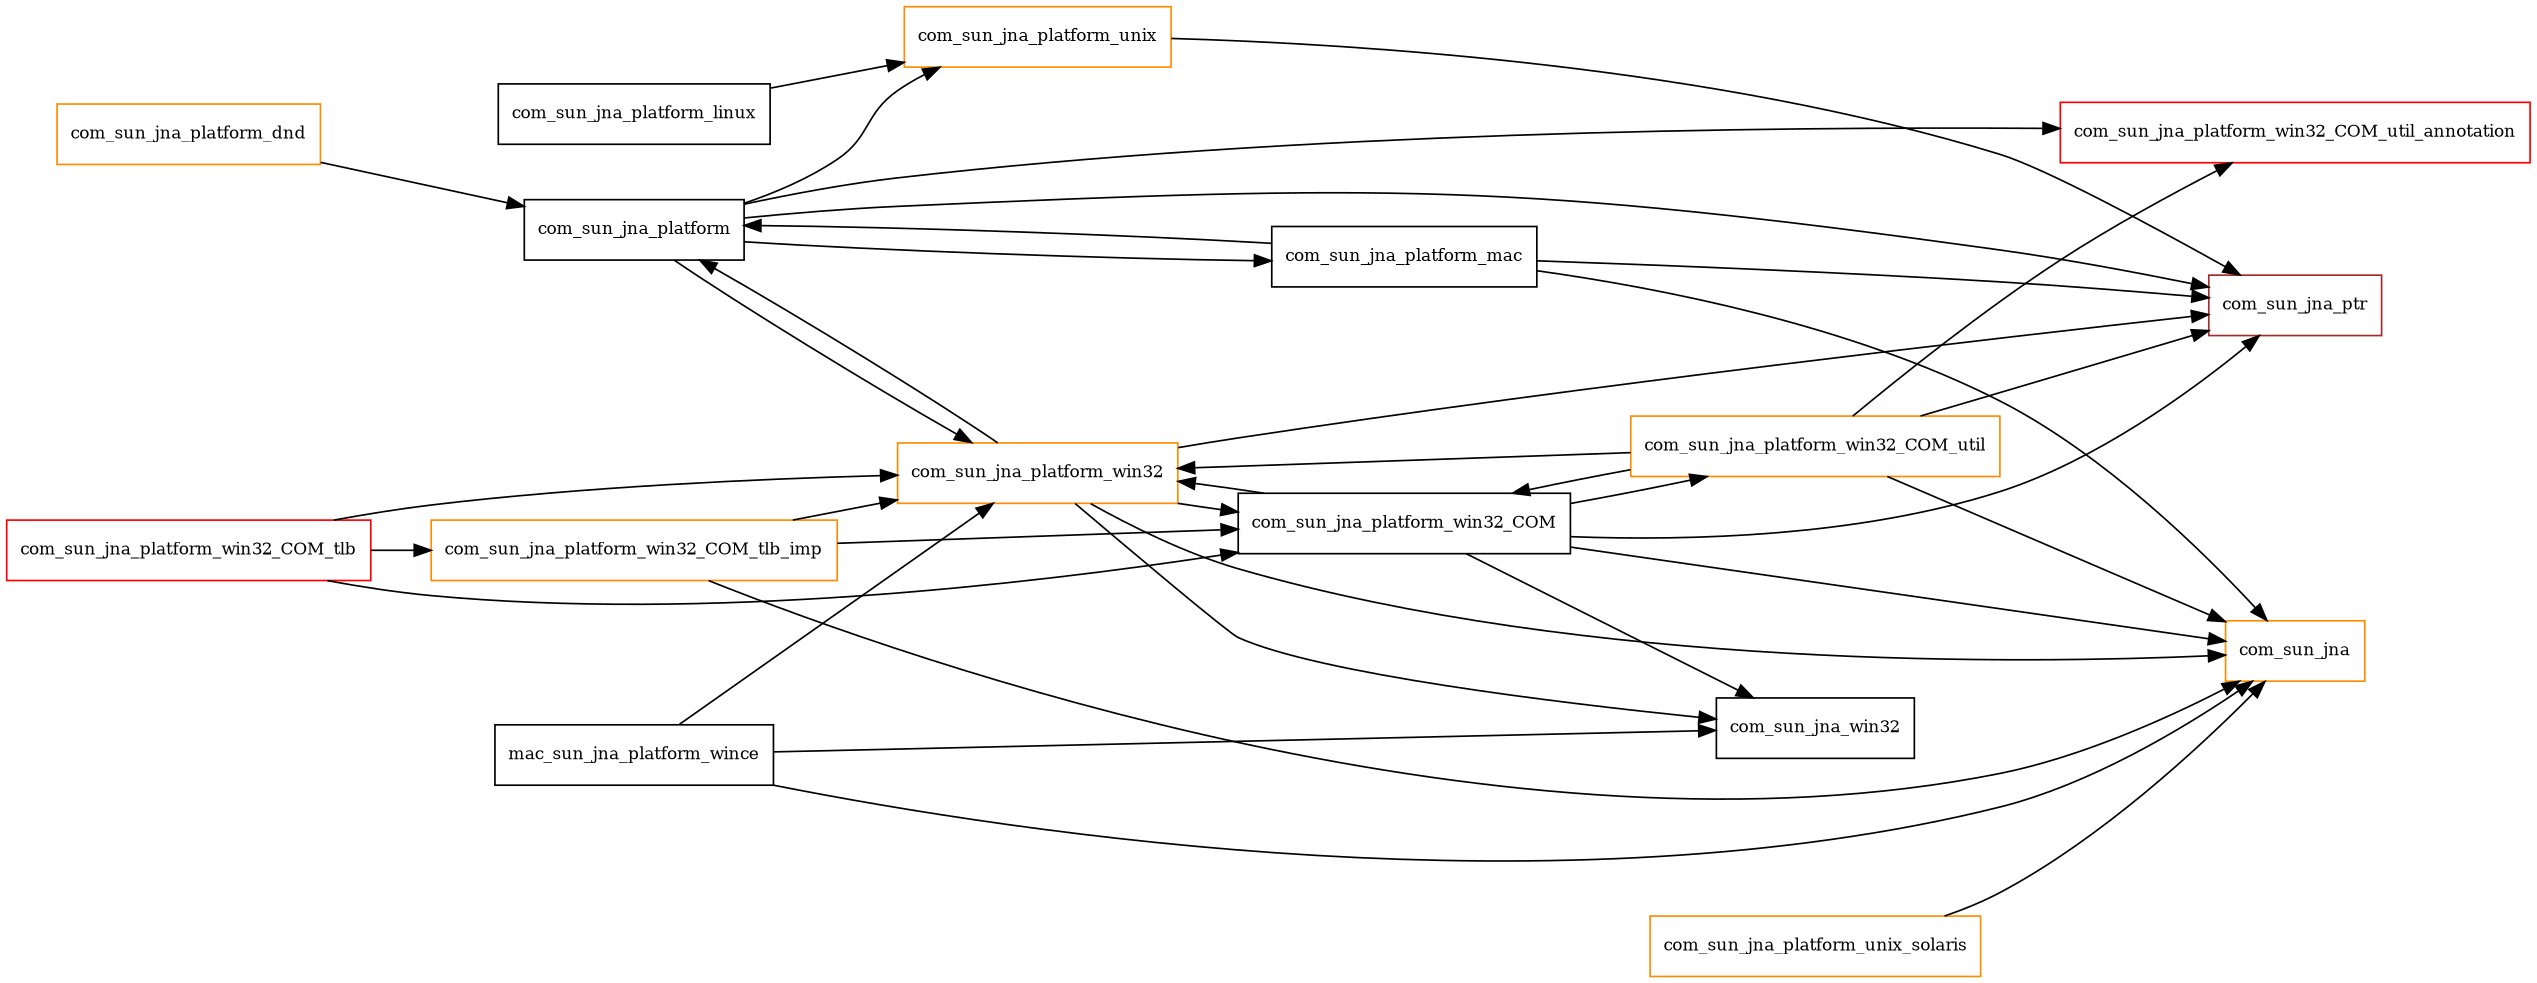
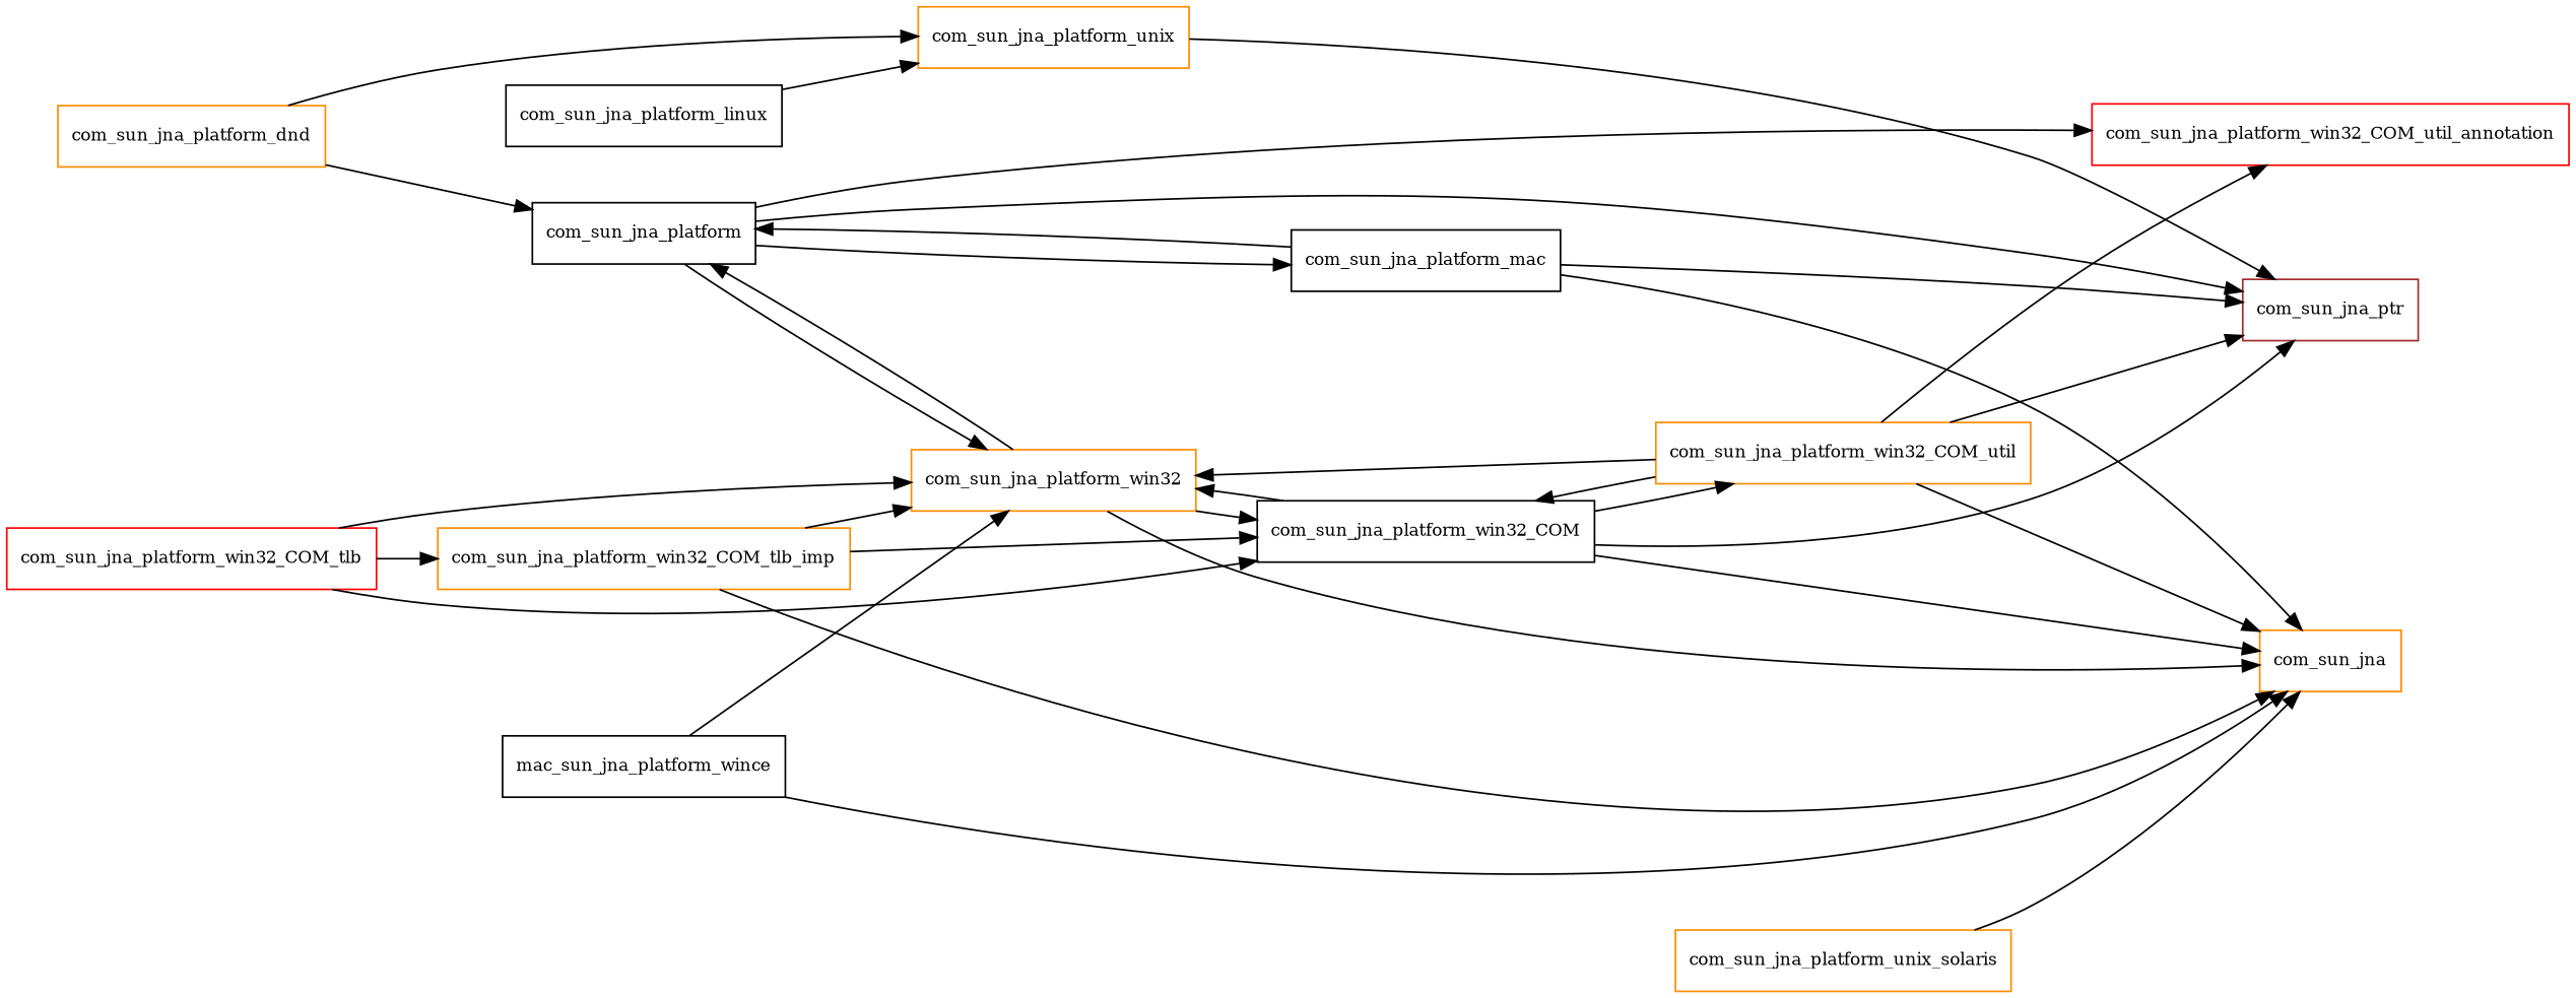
  digraph {
    rankdir=LR
    node [color=darkorange fontsize=10.0 shape=box]
    com_sun_jna_platform [color=black]
    com_sun_jna_platform_mac [color=black]
    com_sun_jna_platform_unix
    com_sun_jna_platform_win32
    com_sun_jna_ptr [color=brown]
    com_sun_jna_platform_win32_COM_util_annotation [color=red]
    com_sun_jna
    com_sun_jna_platform_win32_COM [color=black]
-   com_sun_jna_win32 [color=black]
    com_sun_jna_platform_win32_COM_util
    com_sun_jna_platform_dnd
    com_sun_jna_platform_linux [color=black]
    com_sun_jna_platform_unix_solaris
    com_sun_jna_platform_win32_COM_tlb [color=red]
    com_sun_jna_platform_win32_COM_tlb_imp
    n16 [color=black label=mac_sun_jna_platform_wince]
    com_sun_jna_platform -> com_sun_jna_platform_mac
-   com_sun_jna_platform -> com_sun_jna_platform_unix
+   com_sun_jna_platform_dnd -> com_sun_jna_platform_unix
    com_sun_jna_platform -> com_sun_jna_platform_win32
    com_sun_jna_platform -> com_sun_jna_ptr
    com_sun_jna_platform -> com_sun_jna_platform_win32_COM_util_annotation
    com_sun_jna_platform_mac -> com_sun_jna_platform
    com_sun_jna_platform_mac -> com_sun_jna_ptr
    com_sun_jna_platform_mac -> com_sun_jna
    com_sun_jna_platform_unix -> com_sun_jna_ptr
    com_sun_jna_platform_win32 -> com_sun_jna_platform
-   com_sun_jna_platform_win32 -> com_sun_jna_ptr
    com_sun_jna_platform_win32 -> com_sun_jna
    com_sun_jna_platform_win32 -> com_sun_jna_platform_win32_COM
-   com_sun_jna_platform_win32 -> com_sun_jna_win32
    com_sun_jna_platform_win32_COM -> com_sun_jna_platform_win32
    com_sun_jna_platform_win32_COM -> com_sun_jna_ptr
    com_sun_jna_platform_win32_COM -> com_sun_jna
-   com_sun_jna_platform_win32_COM -> com_sun_jna_win32
    com_sun_jna_platform_win32_COM -> com_sun_jna_platform_win32_COM_util
    com_sun_jna_platform_win32_COM_util -> com_sun_jna_platform_win32
    com_sun_jna_platform_win32_COM_util -> com_sun_jna_ptr
    com_sun_jna_platform_win32_COM_util -> com_sun_jna_platform_win32_COM_util_annotation
    com_sun_jna_platform_win32_COM_util -> com_sun_jna
    com_sun_jna_platform_win32_COM_util -> com_sun_jna_platform_win32_COM
    com_sun_jna_platform_dnd -> com_sun_jna_platform
    com_sun_jna_platform_linux -> com_sun_jna_platform_unix
    com_sun_jna_platform_unix_solaris -> com_sun_jna
    com_sun_jna_platform_win32_COM_tlb -> com_sun_jna_platform_win32
    com_sun_jna_platform_win32_COM_tlb -> com_sun_jna_platform_win32_COM
    com_sun_jna_platform_win32_COM_tlb -> com_sun_jna_platform_win32_COM_tlb_imp
    com_sun_jna_platform_win32_COM_tlb_imp -> com_sun_jna_platform_win32
    com_sun_jna_platform_win32_COM_tlb_imp -> com_sun_jna
    com_sun_jna_platform_win32_COM_tlb_imp -> com_sun_jna_platform_win32_COM
    n16 -> com_sun_jna_platform_win32
    n16 -> com_sun_jna
-   n16 -> com_sun_jna_win32
  }
